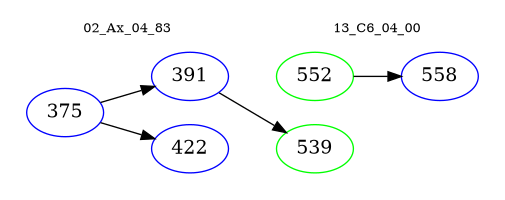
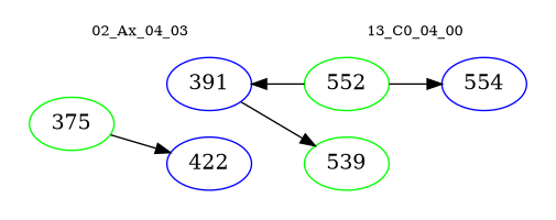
  digraph {
    rankdir=LR
    node [color=green]
    edge [color=black]
-   n1 [color=blue label=375]
+   n1 [label=375]
    n2 [color=blue label=422]
    n3 [color=blue label=391]
    n4 [label=552]
    n5 [label=539]
-   n6 [color=blue label=558]
+   n6 [color=blue label=554]
    subgraph cluster_1 {
      color=white
      fontsize=10
-     label="02_Ax_04_83"
+     label="02_Ax_04_03"
      n1
      n2
      n3
    }
    subgraph cluster_2 {
      color=white
      fontsize=10
-     label="13_C6_04_00"
+     label="13_C0_04_00"
      n4
      n5
      n6
    }
    n1 -> n2
-   n1 -> n3
+   n4 -> n3
    n3 -> n5
    n4 -> n6
  }
